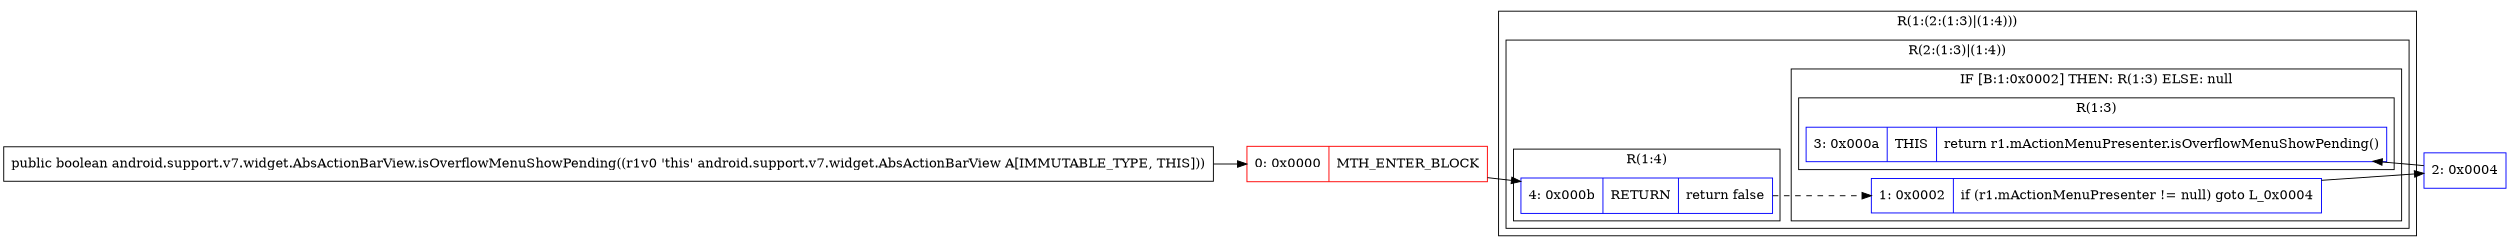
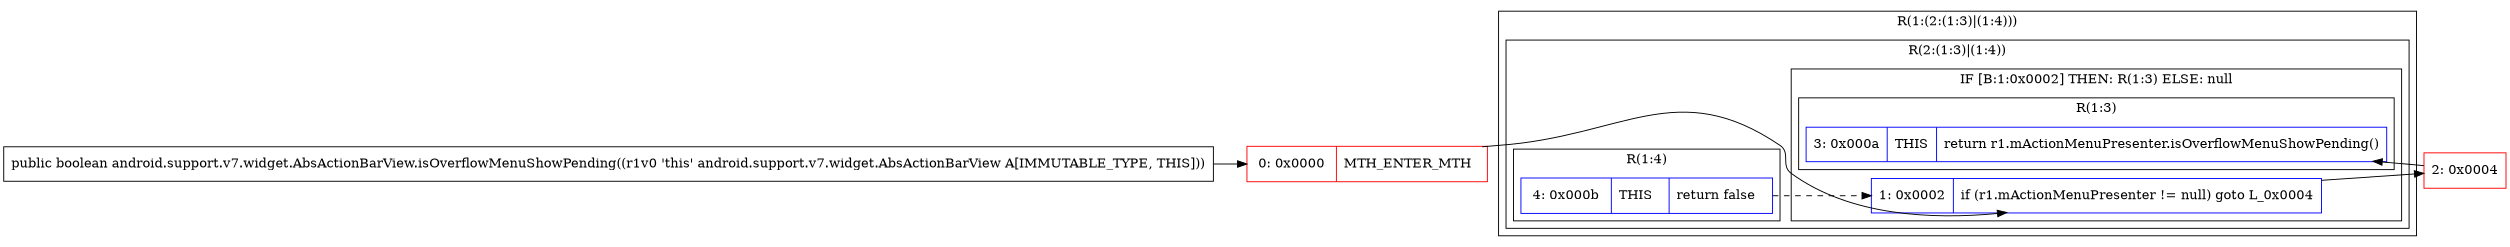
  digraph {
    rankdir=LR
    node [color=blue shape=record]
    n1 [label="{3\:\ 0x000a|THIS\l|return r1.mActionMenuPresenter.isOverflowMenuShowPending()\l}"]
    n2 [label="{1\:\ 0x0002|if (r1.mActionMenuPresenter != null) goto L_0x0004\l}"]
-   n3 [label="{4\:\ 0x000b|RETURN\l|return false\l}"]
-   n4 [label="{2\:\ 0x0004}"]
-   n5 [color=red label="{0\:\ 0x0000|MTH_ENTER_BLOCK\l}"]
+   n3 [label="{4\:\ 0x000b|THIS\l|return false\l}"]
+   n4 [color=red label="{2\:\ 0x0004}"]
+   n5 [color=red label="{0\:\ 0x0000|MTH_ENTER_MTH\l}"]
    n6 [label="{public boolean android.support.v7.widget.AbsActionBarView.isOverflowMenuShowPending((r1v0 'this' android.support.v7.widget.AbsActionBarView A[IMMUTABLE_TYPE, THIS])) }" color=""]
    subgraph cluster_1 {
      label="R(1:(2:(1:3)|(1:4)))"
      subgraph cluster_2 {
        label="R(2:(1:3)|(1:4))"
        subgraph cluster_3 {
          label="IF [B:1:0x0002] THEN: R(1:3) ELSE: null"
          n2
          subgraph cluster_4 {
            label="R(1:3)"
            n1
          }
        }
        subgraph cluster_5 {
          label="R(1:4)"
          n3
        }
      }
    }
    n2 -> n4
    n3 -> n2 [style=dashed]
    n4 -> n1
-   n5 -> n3
+   n5 -> n2
    n6 -> n5
  }
